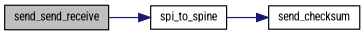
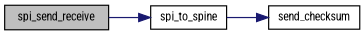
  digraph {
    fontname="Roboto Condensed"
    rankdir=LR
    node [color=black fillcolor=white fontname="Roboto Condensed" fontsize=10 shape=record style=filled]
    edge [color=midnightblue fontname="Roboto Condensed" fontsize=10 labelfontname=FreeSans labelfontsize=10 style=solid]
-   n1 [fillcolor=grey75 fontcolor=black height=0.2 label=send_send_receive width=0.4]
+   n1 [fillcolor=grey75 fontcolor=black height=0.2 label=spi_send_receive width=0.4]
    n2 [height=0.2 label=spi_to_spine width=0.4]
    n3 [height=0.2 label=send_checksum width=0.4]
    n1 -> n2
    n2 -> n3
  }
